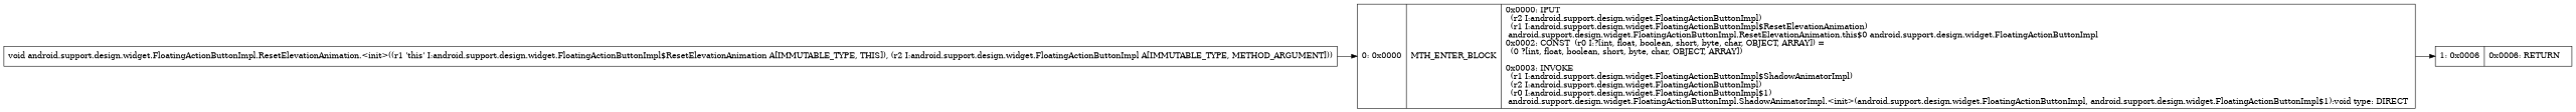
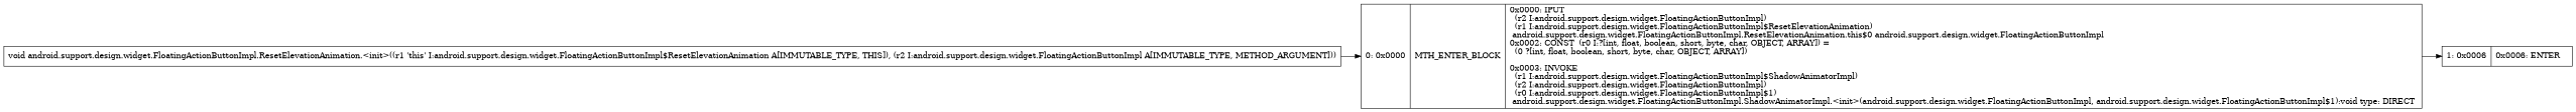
  digraph {
    rankdir=LR
    node [shape=record]
    n1 [label="{0\:\ 0x0000|MTH_ENTER_BLOCK\l|0x0000: IPUT  \l  (r2 I:android.support.design.widget.FloatingActionButtonImpl)\l  (r1 I:android.support.design.widget.FloatingActionButtonImpl$ResetElevationAnimation)\l android.support.design.widget.FloatingActionButtonImpl.ResetElevationAnimation.this$0 android.support.design.widget.FloatingActionButtonImpl \l0x0002: CONST  (r0 I:?[int, float, boolean, short, byte, char, OBJECT, ARRAY]) = \l  (0 ?[int, float, boolean, short, byte, char, OBJECT, ARRAY])\l \l0x0003: INVOKE  \l  (r1 I:android.support.design.widget.FloatingActionButtonImpl$ShadowAnimatorImpl)\l  (r2 I:android.support.design.widget.FloatingActionButtonImpl)\l  (r0 I:android.support.design.widget.FloatingActionButtonImpl$1)\l android.support.design.widget.FloatingActionButtonImpl.ShadowAnimatorImpl.\<init\>(android.support.design.widget.FloatingActionButtonImpl, android.support.design.widget.FloatingActionButtonImpl$1):void type: DIRECT \l}"]
-   n2 [label="{1\:\ 0x0006|0x0006: RETURN   \l}"]
+   n2 [label="{1\:\ 0x0006|0x0006: ENTER   \l}"]
    n3 [label="{void android.support.design.widget.FloatingActionButtonImpl.ResetElevationAnimation.\<init\>((r1 'this' I:android.support.design.widget.FloatingActionButtonImpl$ResetElevationAnimation A[IMMUTABLE_TYPE, THIS]), (r2 I:android.support.design.widget.FloatingActionButtonImpl A[IMMUTABLE_TYPE, METHOD_ARGUMENT])) }"]
    n1 -> n2
    n3 -> n1
  }
